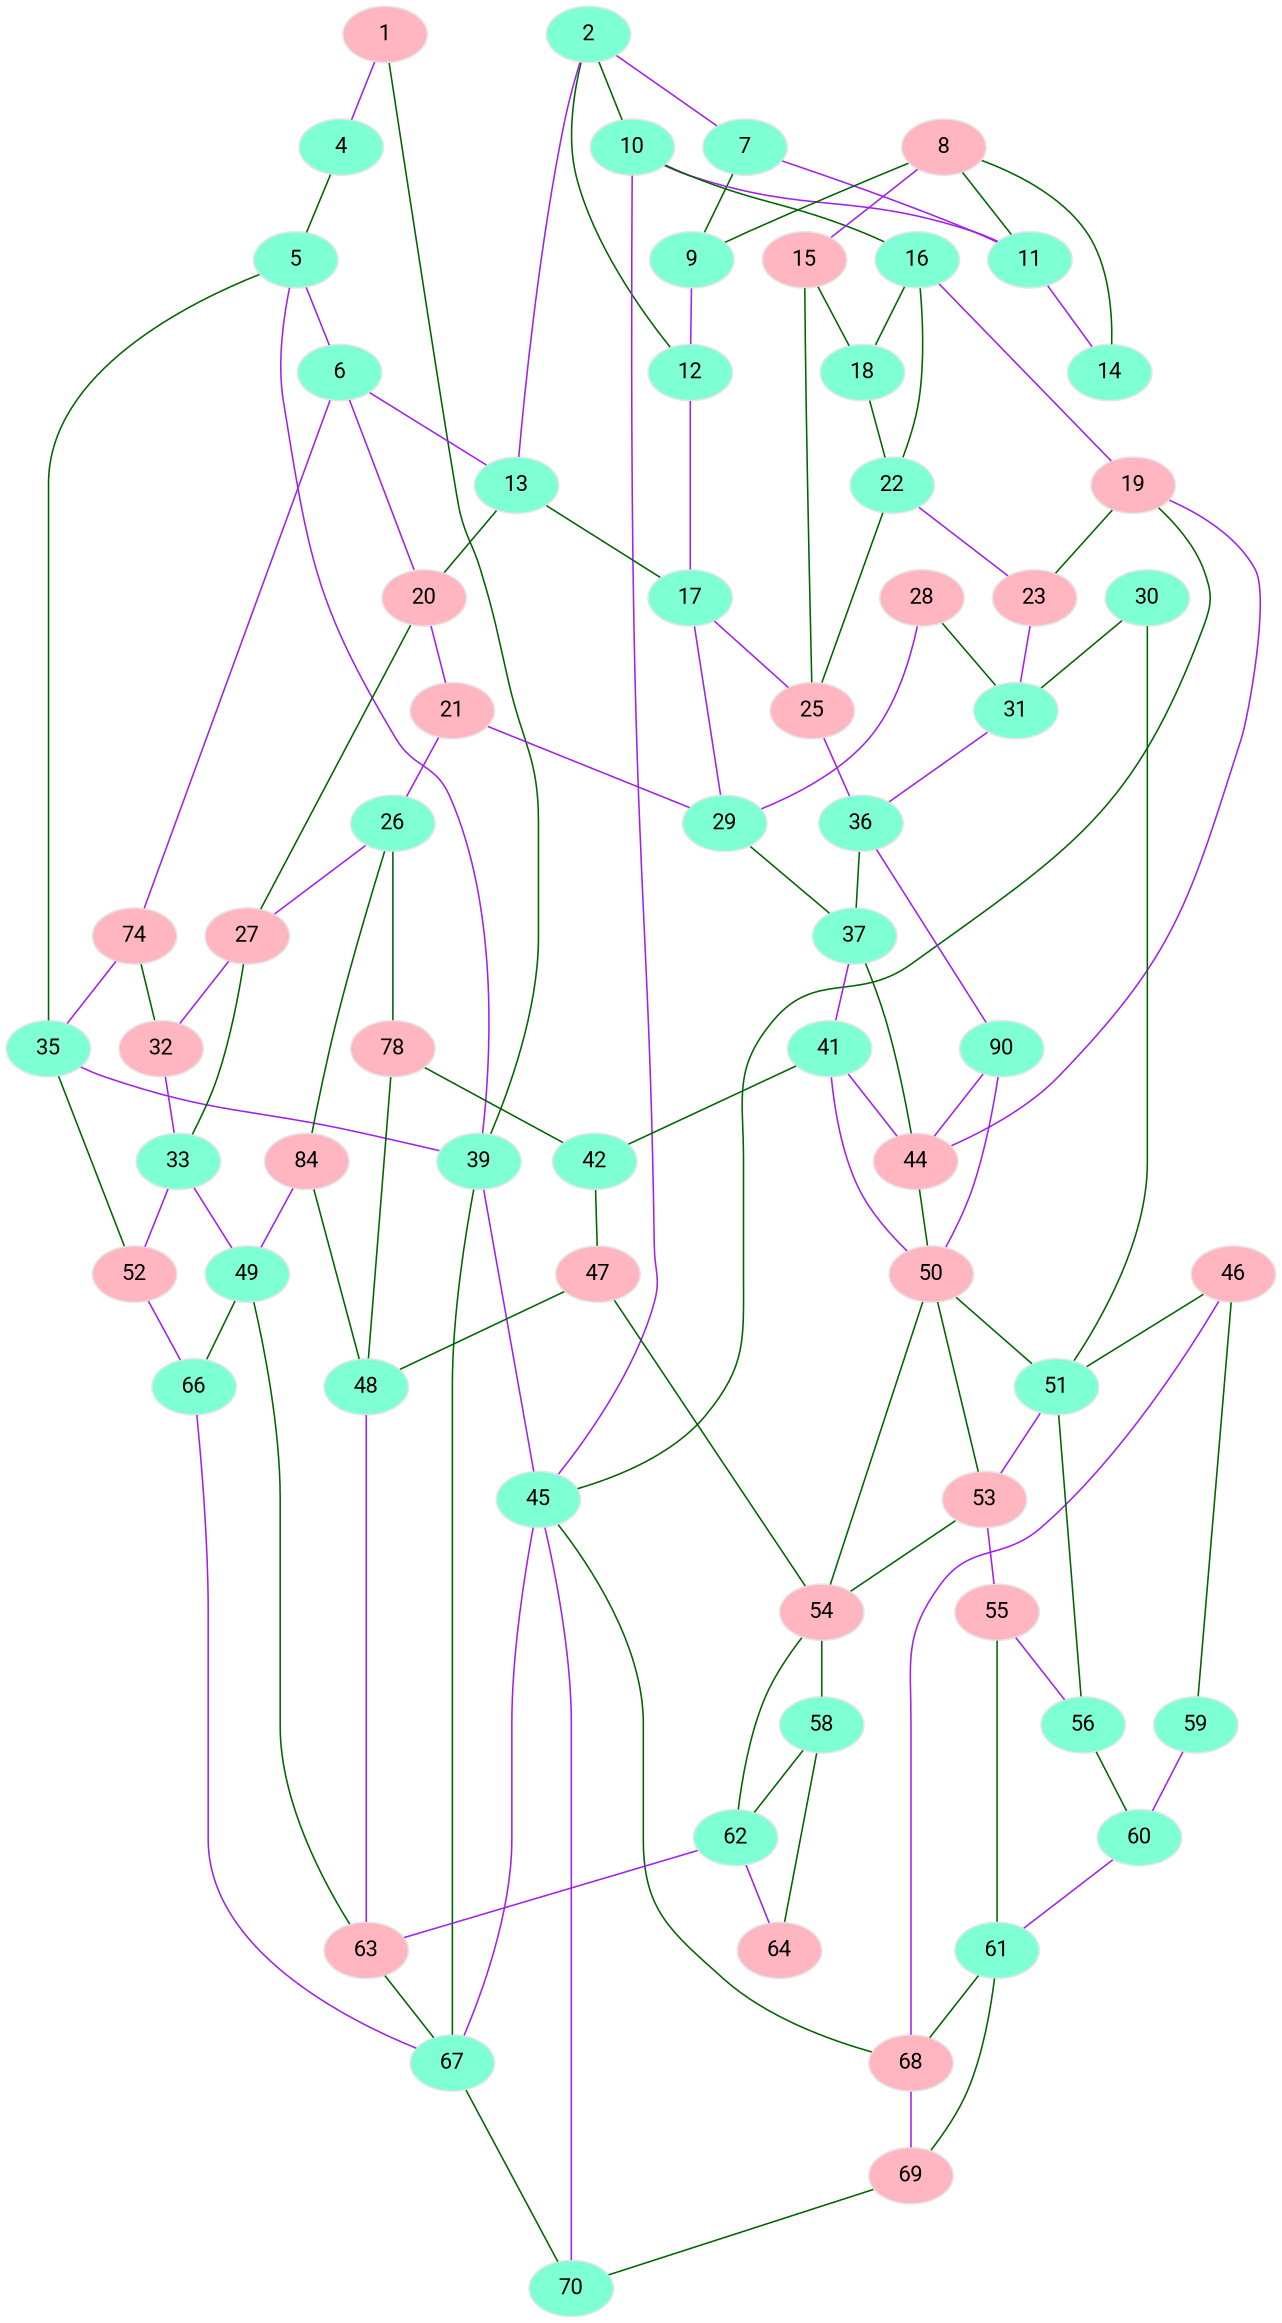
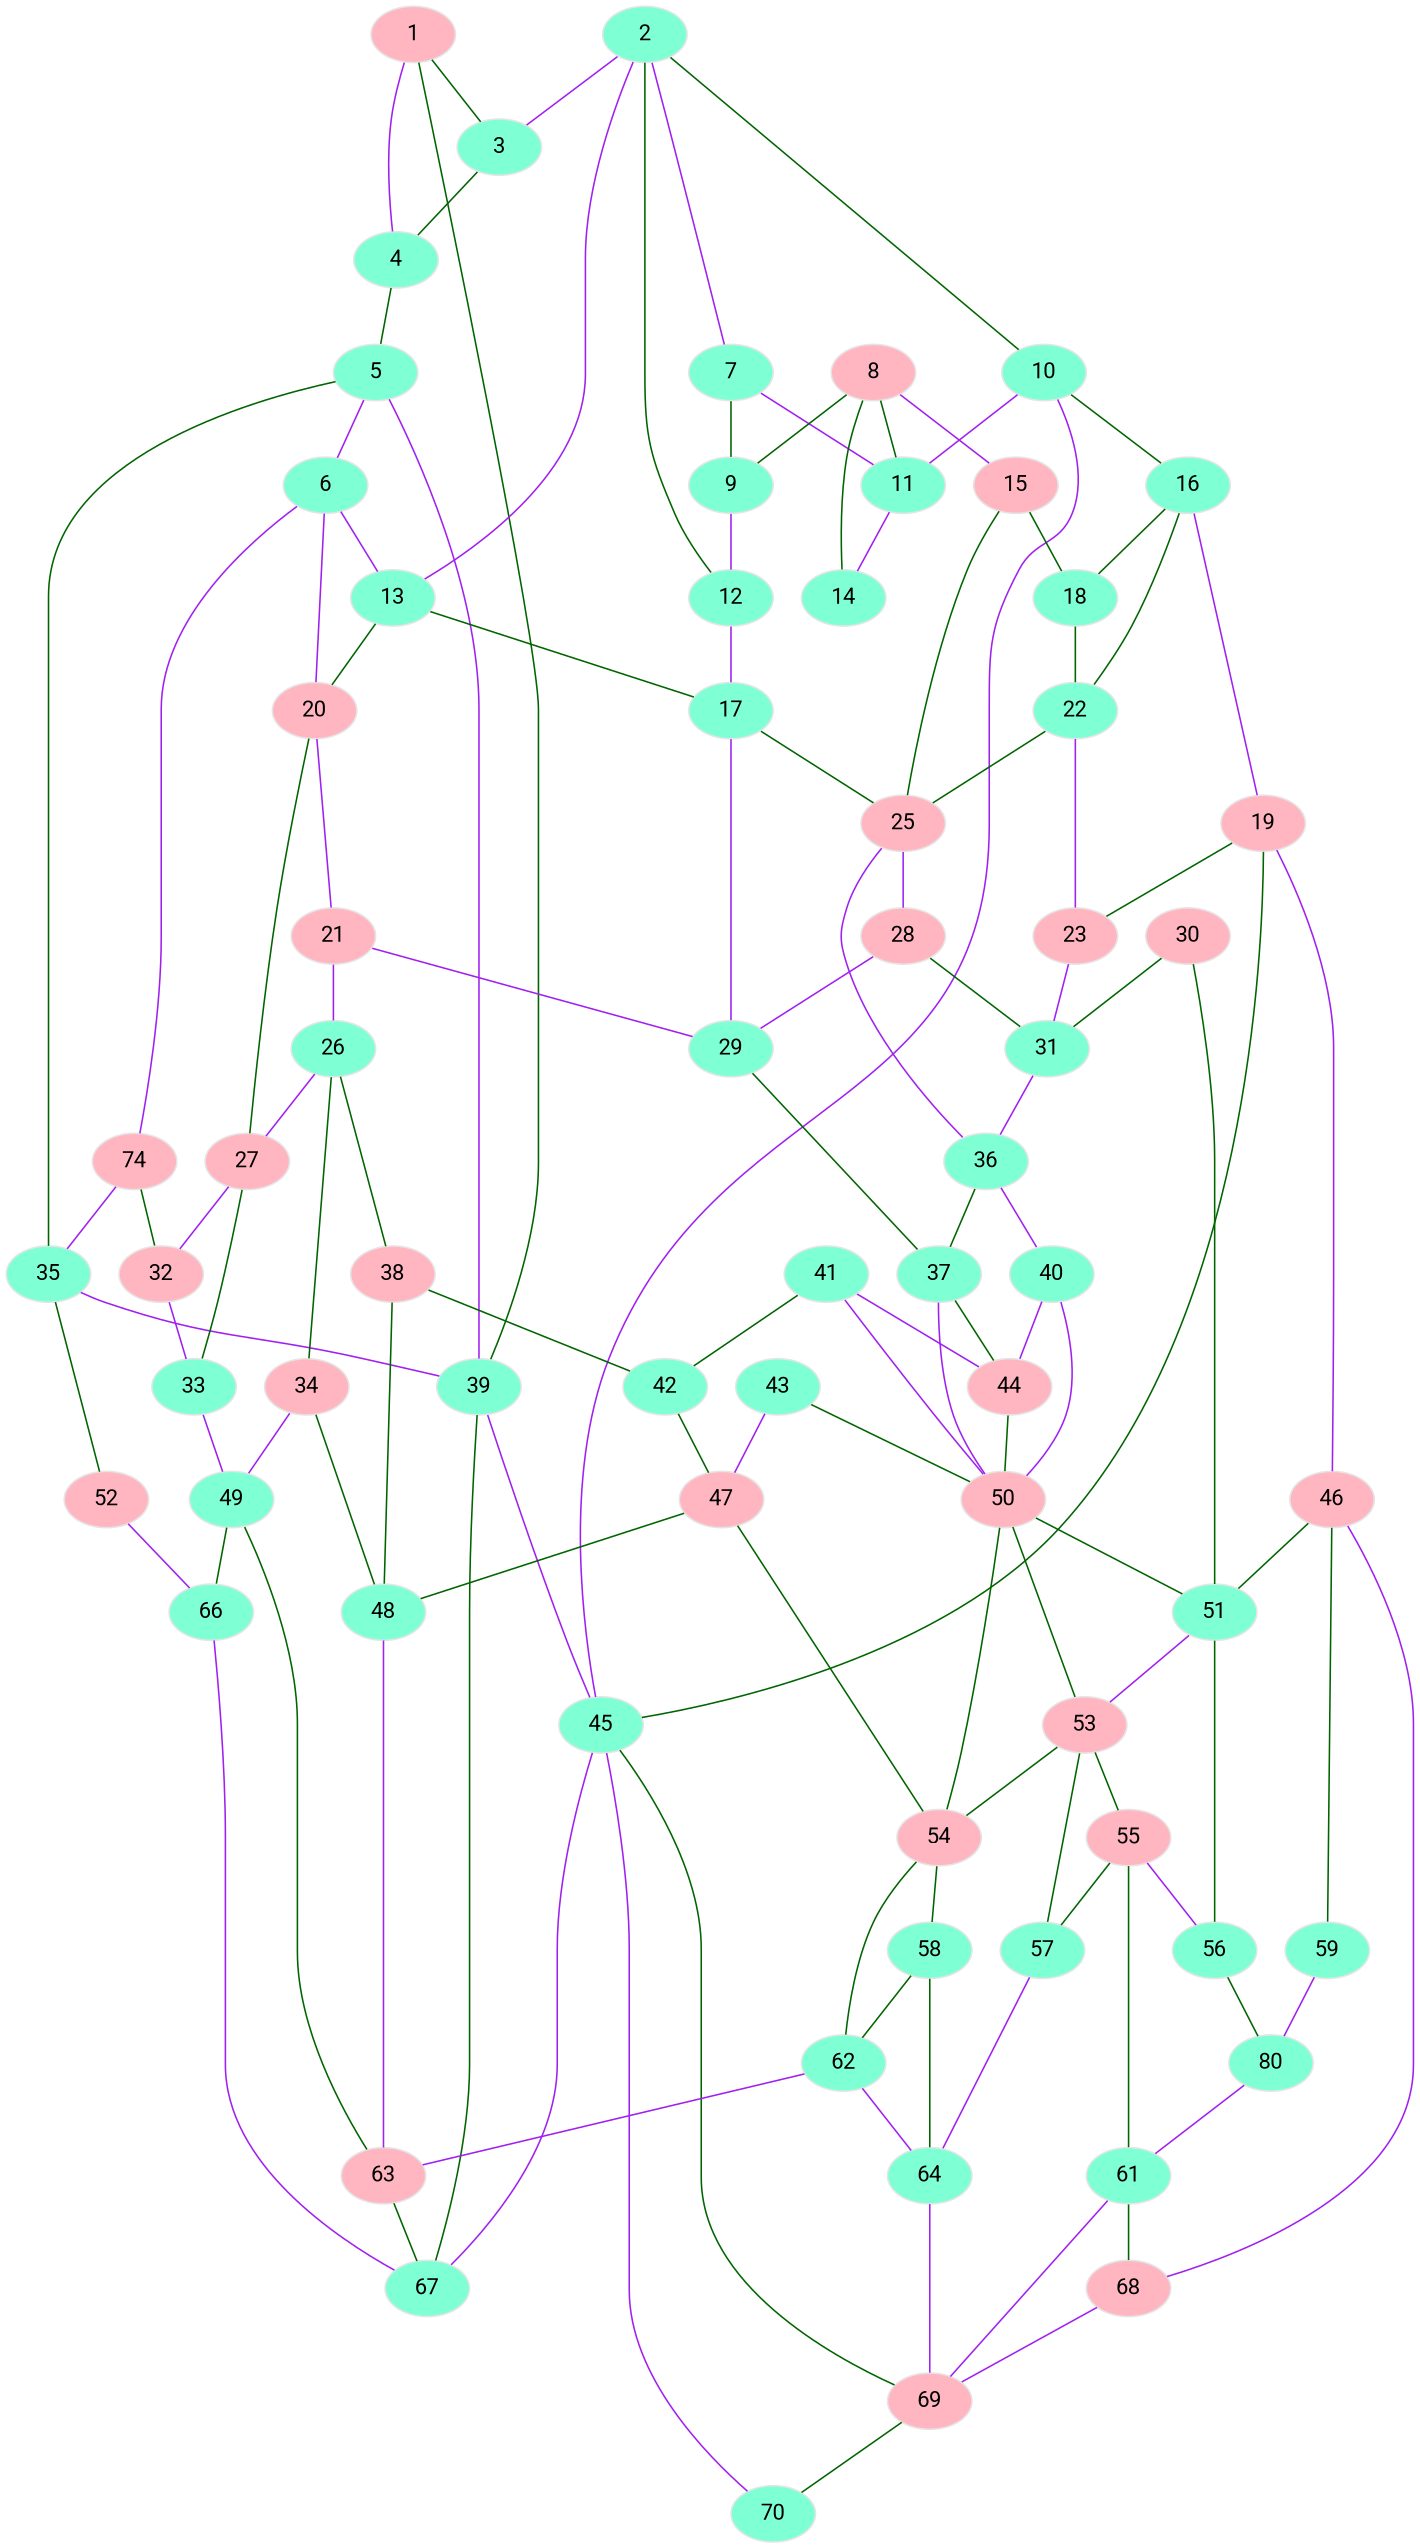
  graph {
    fontname=Roboto
    node [color=gray90 fillcolor=aquamarine fontname=Roboto style=filled]
    edge [color=darkgreen fontname=Roboto weight=1.0]
    1 [fillcolor=lightpink]
+   3
    4
    39
    5
    45
    67
    2
    7
    10
    12
    13
    9
    11
    16
    17
    20 [fillcolor=lightpink]
    6
    35
    n20 [fillcolor=lightpink label=74]
    52 [fillcolor=lightpink]
    21 [fillcolor=lightpink]
    27 [fillcolor=lightpink]
    32 [fillcolor=lightpink]
    14
    8 [fillcolor=lightpink]
    15 [fillcolor=lightpink]
    18
    25 [fillcolor=lightpink]
    19 [fillcolor=lightpink]
    22
    68 [fillcolor=lightpink]
    70
    29
    28 [fillcolor=lightpink]
    36
    23 [fillcolor=lightpink]
    46 [fillcolor=lightpink]
    37
    31
    51
    59
    26
    33
-   34 [fillcolor=lightpink label=84]
-   38 [fillcolor=lightpink label=78]
+   34 [fillcolor=lightpink]
+   38 [fillcolor=lightpink]
    49
    48
    42
-   40 [label=90]
+   40
    41
    44 [fillcolor=lightpink]
-   30
+   30 [fillcolor=lightpink]
    53 [fillcolor=lightpink]
    56
    63 [fillcolor=lightpink]
    66
    50 [fillcolor=lightpink]
    47 [fillcolor=lightpink]
    54 [fillcolor=lightpink]
+   43
    69 [fillcolor=lightpink]
-   60
+   60 [label=80]
    58
    62
    55 [fillcolor=lightpink]
+   57
    61
-   64 [fillcolor=lightpink]
+   64
+   1 -- 3
    1 -- 4 [color=purple]
    1 -- 39
+   3 -- 4 [weight=2.0]
    4 -- 5
    39 -- 45 [color=purple]
    39 -- 67
    5 -- 39 [color=purple]
    5 -- 6 [color=purple]
    5 -- 35
    45 -- 67 [color=purple]
-   45 -- 68
+   45 -- 69
    45 -- 70 [color=purple]
-   67 -- 70
+   2 -- 3 [color=purple]
    2 -- 7 [color=purple]
    2 -- 10
    2 -- 12
    2 -- 13 [color=purple]
    7 -- 9
    7 -- 11 [color=purple]
    10 -- 45 [color=purple]
    10 -- 11 [color=purple]
    10 -- 16
    12 -- 17 [color=purple]
    13 -- 17
    13 -- 20
    9 -- 12 [color=purple weight=2.0]
    11 -- 14 [color=purple]
    16 -- 18
    16 -- 19 [color=purple]
    16 -- 22
-   17 -- 25 [color=purple]
+   17 -- 25
    17 -- 29 [color=purple]
    20 -- 21 [color=purple]
    20 -- 27
    6 -- 13 [color=purple]
    6 -- 20 [color=purple]
    6 -- n20 [color=purple]
    35 -- 39 [color=purple]
    35 -- 52
    n20 -- 35 [color=purple]
    n20 -- 32 [weight=2.0]
    52 -- 66 [color=purple]
    21 -- 29 [color=purple]
    21 -- 26 [color=purple]
    27 -- 32 [color=purple]
    27 -- 33
    32 -- 33 [color=purple]
    8 -- 9
    8 -- 11
    8 -- 14
    8 -- 15 [color=purple]
    15 -- 18
    15 -- 25
    18 -- 22
+   25 -- 28 [color=purple]
    25 -- 36 [color=purple]
    19 -- 45
    19 -- 23
-   19 -- 44 [color=purple]
+   19 -- 46 [color=purple]
    22 -- 25
    22 -- 23 [color=purple]
    68 -- 69 [color=purple]
    29 -- 37
    28 -- 29 [color=purple]
    28 -- 31
    36 -- 37
    36 -- 40 [color=purple]
    23 -- 31 [color=purple]
    46 -- 68 [color=purple]
    46 -- 51
    46 -- 59
-   37 -- 41 [color=purple]
+   37 -- 50 [color=purple]
    37 -- 44
    31 -- 36 [color=purple]
    51 -- 53 [color=purple]
    51 -- 56
    59 -- 60 [color=purple weight=2.0]
    26 -- 27 [color=purple]
    26 -- 34
    26 -- 38
-   33 -- 52 [color=purple]
    33 -- 49 [color=purple]
    34 -- 49 [color=purple]
    34 -- 48
    38 -- 48
    38 -- 42 [weight=2.0]
    49 -- 63
    49 -- 66
    48 -- 63 [color=purple]
    42 -- 47
    40 -- 44 [color=purple]
    40 -- 50 [color=purple]
    41 -- 42
    41 -- 44 [color=purple]
    41 -- 50 [color=purple]
    44 -- 50
    30 -- 31
    30 -- 51 [weight=2.0]
    53 -- 54
-   53 -- 55 [color=purple]
+   53 -- 55
+   53 -- 57 [weight=2.0]
    56 -- 60
    63 -- 67
    66 -- 67 [color=purple]
    50 -- 51
    50 -- 53
    50 -- 54
    47 -- 48
    47 -- 54
    54 -- 58
    54 -- 62
+   43 -- 50
+   43 -- 47 [color=purple]
    69 -- 70
    60 -- 61 [color=purple]
    58 -- 62
    58 -- 64
    62 -- 63 [color=purple]
    62 -- 64 [color=purple]
    55 -- 56 [color=purple]
+   55 -- 57
    55 -- 61
+   57 -- 64 [color=purple]
    61 -- 68
-   61 -- 69
+   61 -- 69 [color=purple]
+   64 -- 69 [color=purple]
  }
